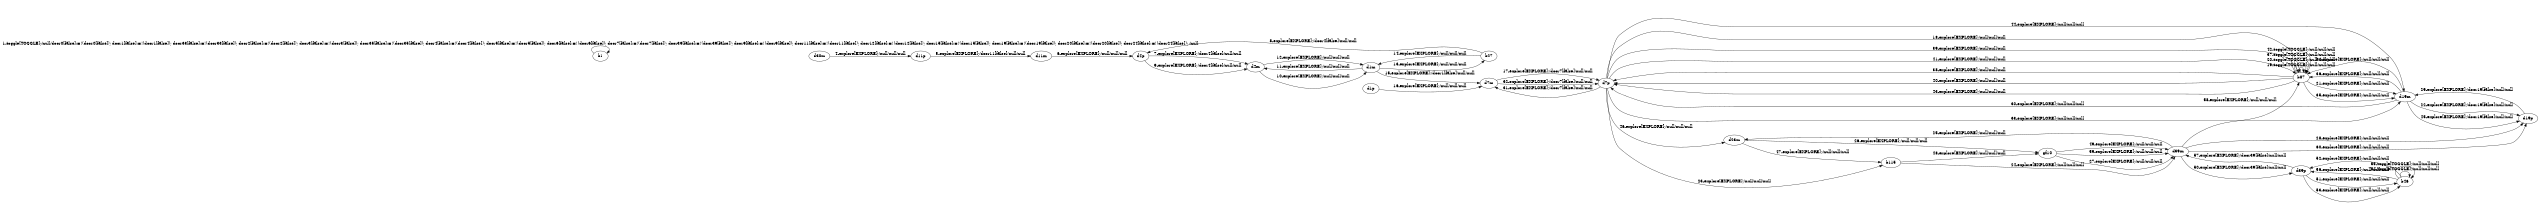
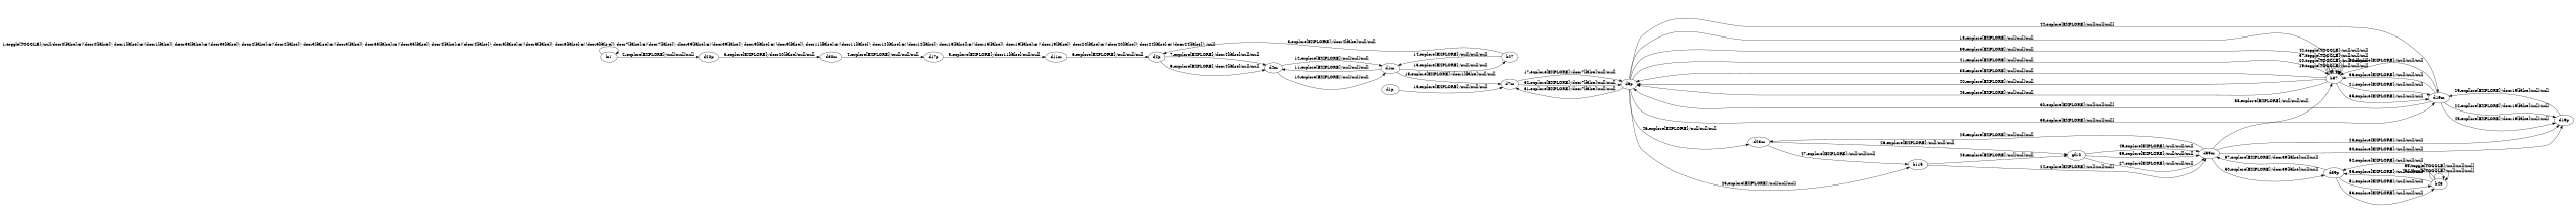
  digraph {
    rankdir=LR
    b1
+   d20p
    n3 [label=d30m]
-   d11p
+   d11p [label=d17p]
    d11m
    d4p
    d4m
    d1m
    b27
    d7m
    d1p
-   d7p
+   d7p [label=d6p]
    b87
    d19m
    b115
    d23m
    d19p
    d39m
    gf10
    d39p
    b46
    b1 -> b1 [label="1-toggle[TOGGLE];/null/door0[false]:=!(door0[false]); door1[false]:=!(door1[false]); door33[false]:=!(door33[false]); door2[false]:=!(door2[false]); door3[false]:=!(door3[false]); door35[false]:=!(door35[false]); door4[false]:=!(door4[false]); door5[false]:=!(door5[false]); door6[false]:=!(door6[false]); door7[false]:=!(door7[false]); door39[false]:=!(door39[false]); door9[false]:=!(door9[false]); door11[false]:=!(door11[false]); door12[false]:=!(door12[false]); door15[false]:=!(door15[false]); door19[false]:=!(door19[false]); door20[false]:=!(door20[false]); door24[false]:=!(door24[false]); /null"]
+   b1 -> d20p [label="2-explore[EXPLORE];/null/null/null"]
+   d20p -> n3 [label="3-explore[EXPLORE];/door20[false]/null/null"]
    n3 -> d11p [label="4-explore[EXPLORE];/null/null/null"]
    d11p -> d11m [label="5-explore[EXPLORE];/door11[false]/null/null"]
    d11m -> d4p [label="6-explore[EXPLORE];/null/null/null"]
    d4p -> d4m [label="7-explore[EXPLORE];/door4[false]/null/null"]
    d4p -> d4m [label="9-explore[EXPLORE];/door4[false]/null/null"]
    d4m -> d1m [label="10-explore[EXPLORE];/null/null/null"]
    d4m -> d1m [label="12-explore[EXPLORE];/null/null/null"]
    d1m -> d4m [label="11-explore[EXPLORE];/null/null/null"]
    d1m -> b27 [label="13-explore[EXPLORE];/null/null/null"]
    d1m -> d7m [label="15-explore[EXPLORE];/door1[false]/null/null"]
    b27 -> d4p [label="8-explore[EXPLORE];/door4[false]/null/null"]
    b27 -> d1m [label="14-explore[EXPLORE];/null/null/null"]
    d7m -> d7p [label="17-explore[EXPLORE];/door7[false]/null/null"]
    d7m -> d7p [label="32-explore[EXPLORE];/door7[false]/null/null"]
    d1p -> d7m [label="16-explore[EXPLORE];/null/null/null"]
    d7p -> d7m [label="31-explore[EXPLORE];/door7[false]/null/null"]
    d7p -> b87 [label="18-explore[EXPLORE];/null/null/null"]
    d7p -> b87 [label="39-explore[EXPLORE];/null/null/null"]
    d7p -> b87 [label="41-explore[EXPLORE];/null/null/null"]
    d7p -> d19m [label="33-explore[EXPLORE];/null/null/null"]
    d7p -> d19m [label="44-explore[EXPLORE];/null/null/null"]
    d7p -> b115 [label="23-explore[EXPLORE];/null/null/null"]
    d7p -> d23m [label="46-explore[EXPLORE];/null/null/null"]
    b87 -> d7p [label="38-explore[EXPLORE];/null/null/null"]
    b87 -> d7p [label="40-explore[EXPLORE];/null/null/null"]
    b87 -> d7p [label="43-explore[EXPLORE];/null/null/null"]
    b87 -> b87 [label="19-toggle[TOGGLE];/null/null/null"]
    b87 -> b87 [label="20-toggle[TOGGLE];/null/null/null"]
    b87 -> b87 [label="37-toggle[TOGGLE];/null/null/null"]
    b87 -> b87 [label="42-toggle[TOGGLE];/null/null/null"]
    b87 -> d19m [label="21-explore[EXPLORE];/null/null/null"]
    b87 -> d19m [label="35-explore[EXPLORE];/null/null/null"]
    d19m -> d7p [label="30-explore[EXPLORE];/null/null/null"]
    d19m -> b87 [label="34-explore[EXPLORE];/null/null/null"]
    d19m -> b87 [label="36-explore[EXPLORE];/null/null/null"]
    d19m -> d19p [label="22-explore[EXPLORE];/door19[false]/null/null"]
    d19m -> d19p [label="45-explore[EXPLORE];/door19[false]/null/null"]
    b115 -> d39m [label="24-explore[EXPLORE];/null/null/null"]
    b115 -> gf10 [label="48-explore[EXPLORE];/null/null/null"]
    d23m -> b115 [label="47-explore[EXPLORE];/null/null/null"]
    d23m -> gf10 [label="26-explore[EXPLORE];/null/null/null"]
    d19p -> d19m [label="29-explore[EXPLORE];/door19[false]/null/null"]
    d39m -> b87 [label="58-explore[EXPLORE];/null/null/null"]
    d39m -> d23m [label="25-explore[EXPLORE];/null/null/null"]
    d39m -> d19p [label="28-explore[EXPLORE];/null/null/null"]
    d39m -> d19p [label="60-explore[EXPLORE];/null/null/null"]
    d39m -> d39p [label="50-explore[EXPLORE];/door39[false]/null/null"]
    gf10 -> d39m [label="27-explore[EXPLORE];/null/null/null"]
    gf10 -> d39m [label="49-explore[EXPLORE];/null/null/null"]
    gf10 -> d39m [label="59-explore[EXPLORE];/null/null/null"]
    d39p -> d39m [label="57-explore[EXPLORE];/door39[false]/null/null"]
    d39p -> b46 [label="51-explore[EXPLORE];/null/null/null"]
    d39p -> b46 [label="53-explore[EXPLORE];/null/null/null"]
    b46 -> d39p [label="52-explore[EXPLORE];/null/null/null"]
    b46 -> d39p [label="56-explore[EXPLORE];/null/null/null"]
    b46 -> b46 [label="54-toggle[TOGGLE];/null/null/null"]
    b46 -> b46 [label="55-toggle[TOGGLE];/null/null/null"]
  }
